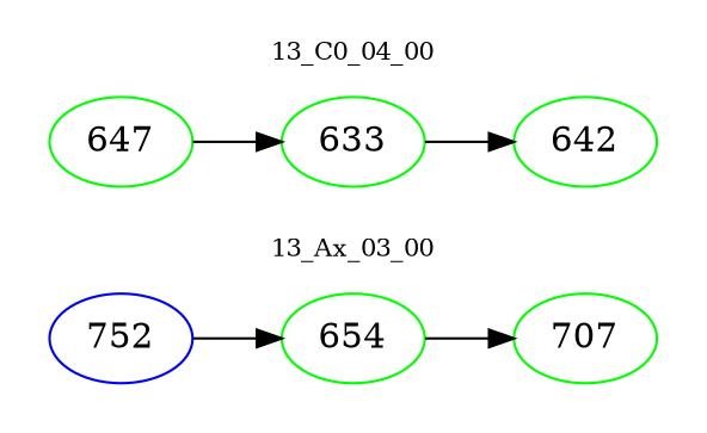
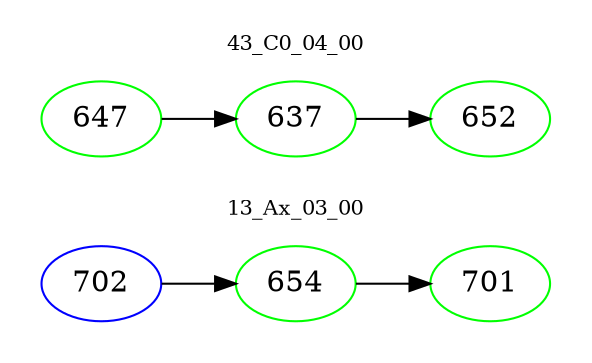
  digraph {
    rankdir=LR
    node [color=green]
    edge [color=black]
-   n1 [color=blue label=752]
+   n1 [color=blue label=702]
    n2 [label=654]
-   n3 [label=707]
+   n3 [label=701]
    n4 [label=647]
-   n5 [label=633]
-   n6 [label=642]
+   n5 [label=637]
+   n6 [label=652]
    subgraph cluster_1 {
      color=white
      fontsize=10
      label="13_Ax_03_00"
      n1
      n2
      n3
    }
    subgraph cluster_2 {
      color=white
      fontsize=10
-     label="13_C0_04_00"
+     label="43_C0_04_00"
      n4
      n5
      n6
    }
    n1 -> n2
    n2 -> n3
    n4 -> n5
    n5 -> n6
  }
